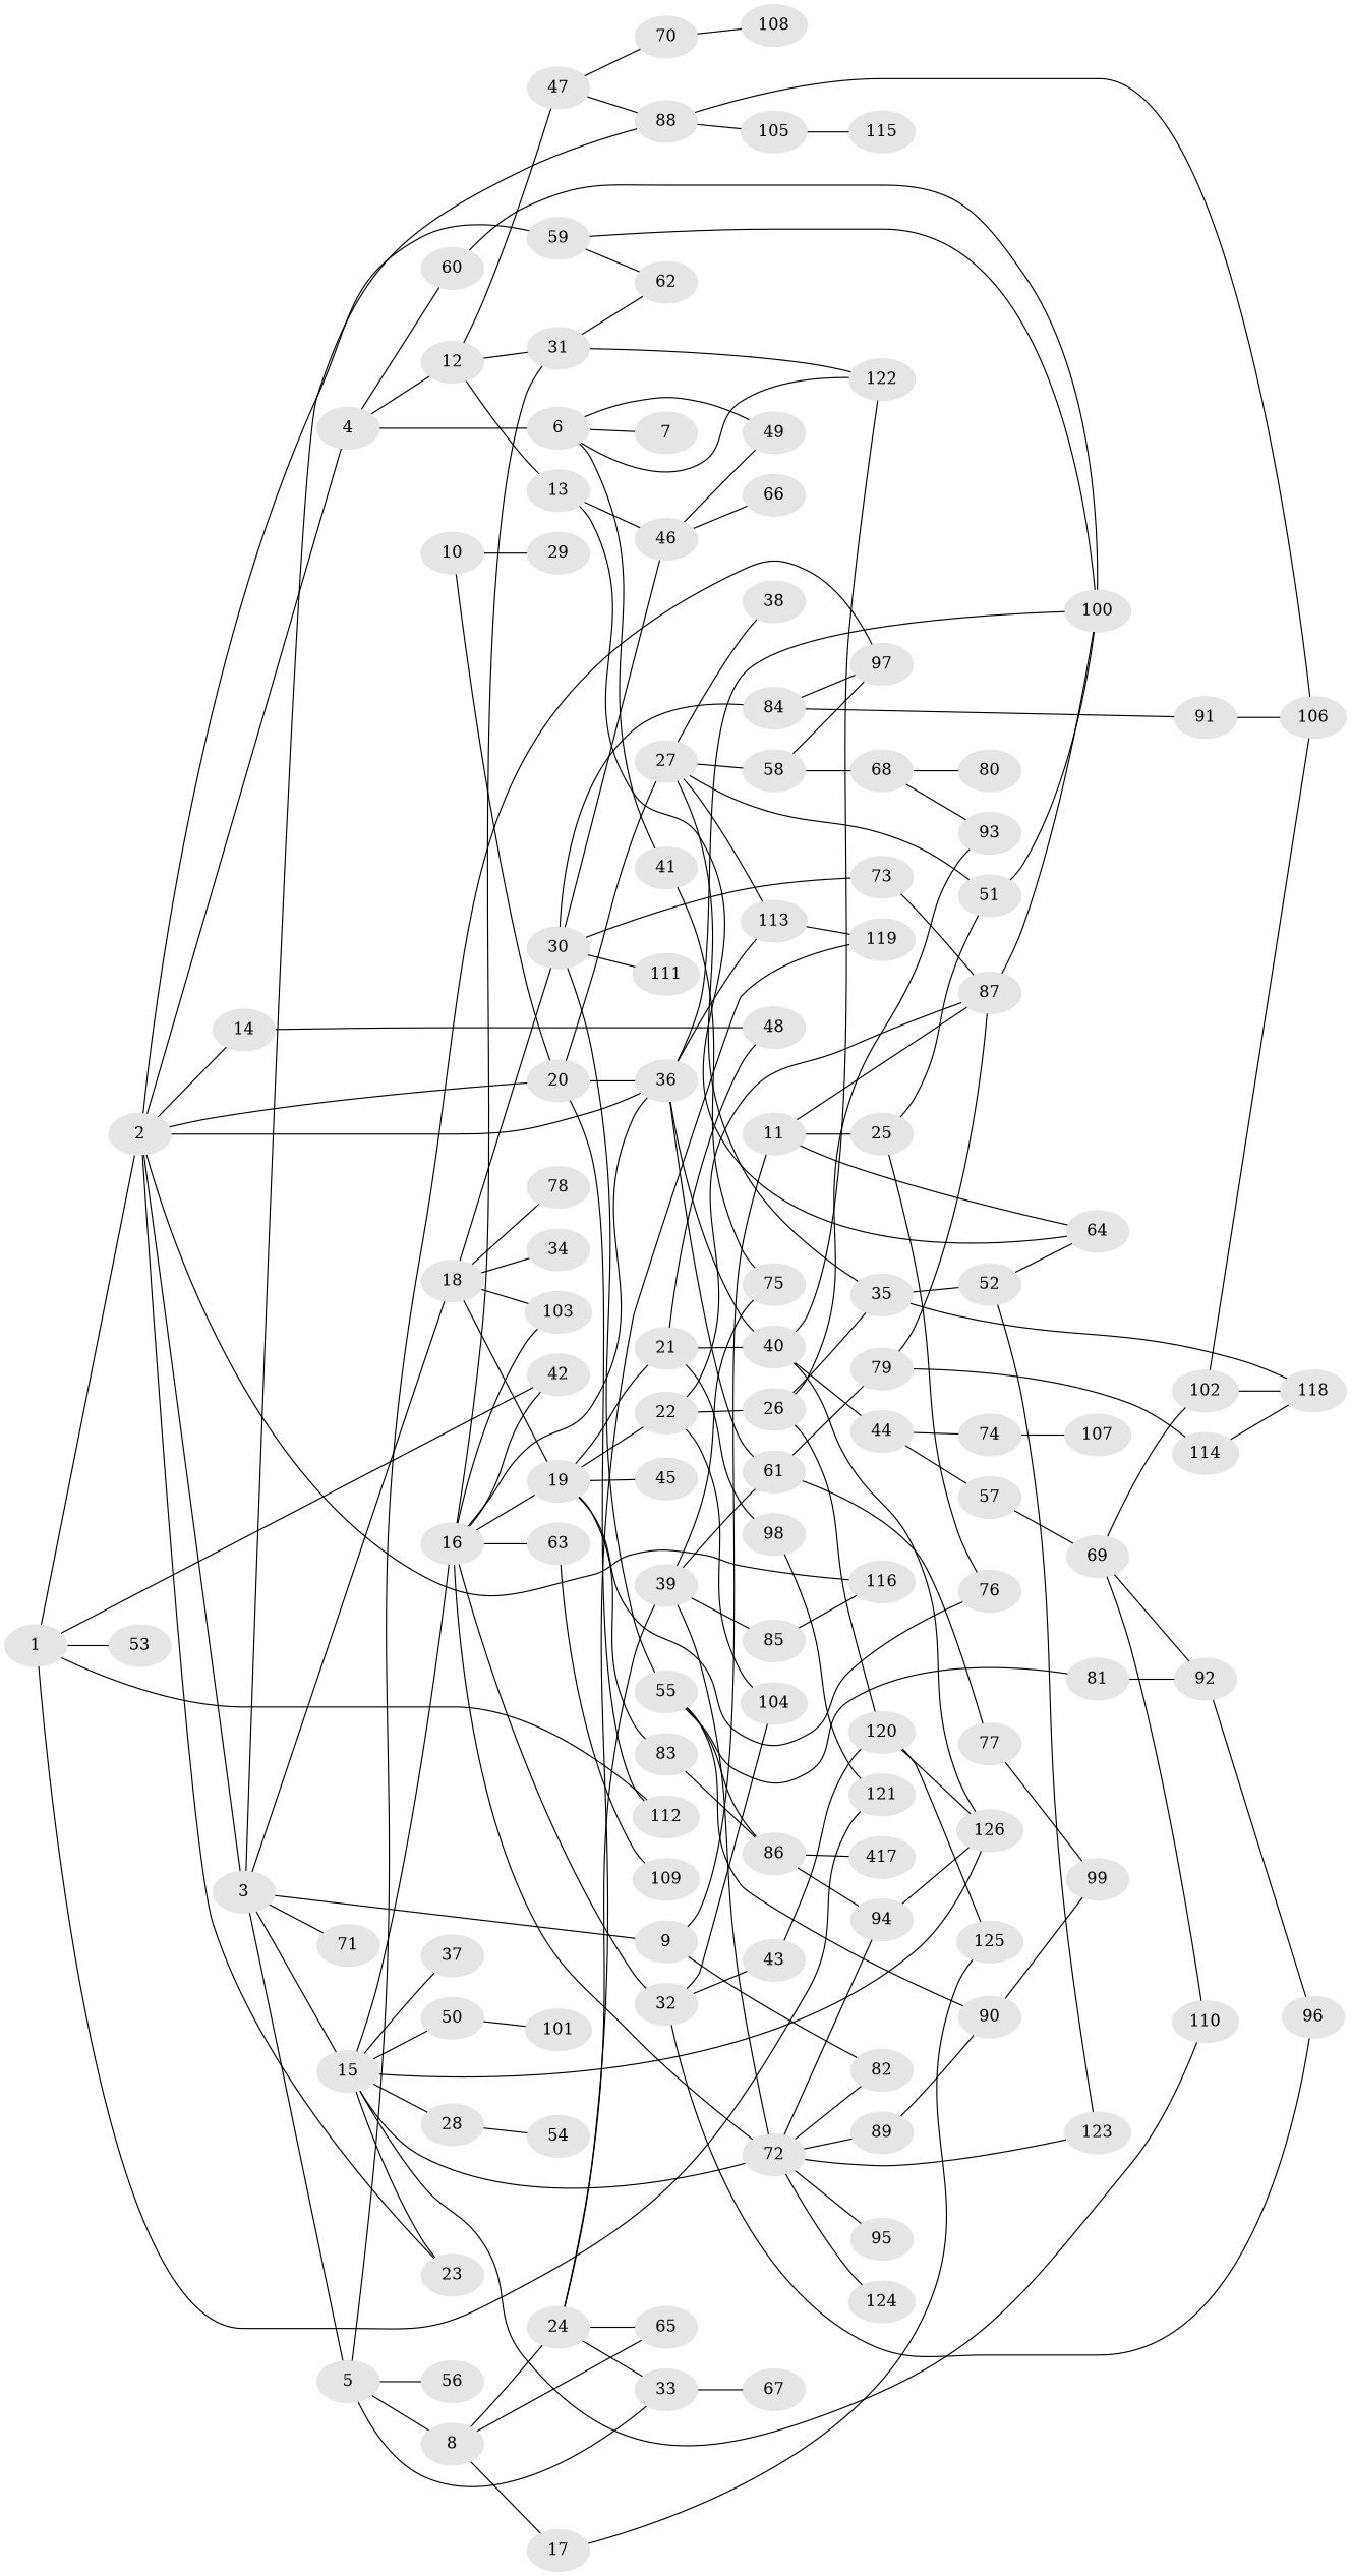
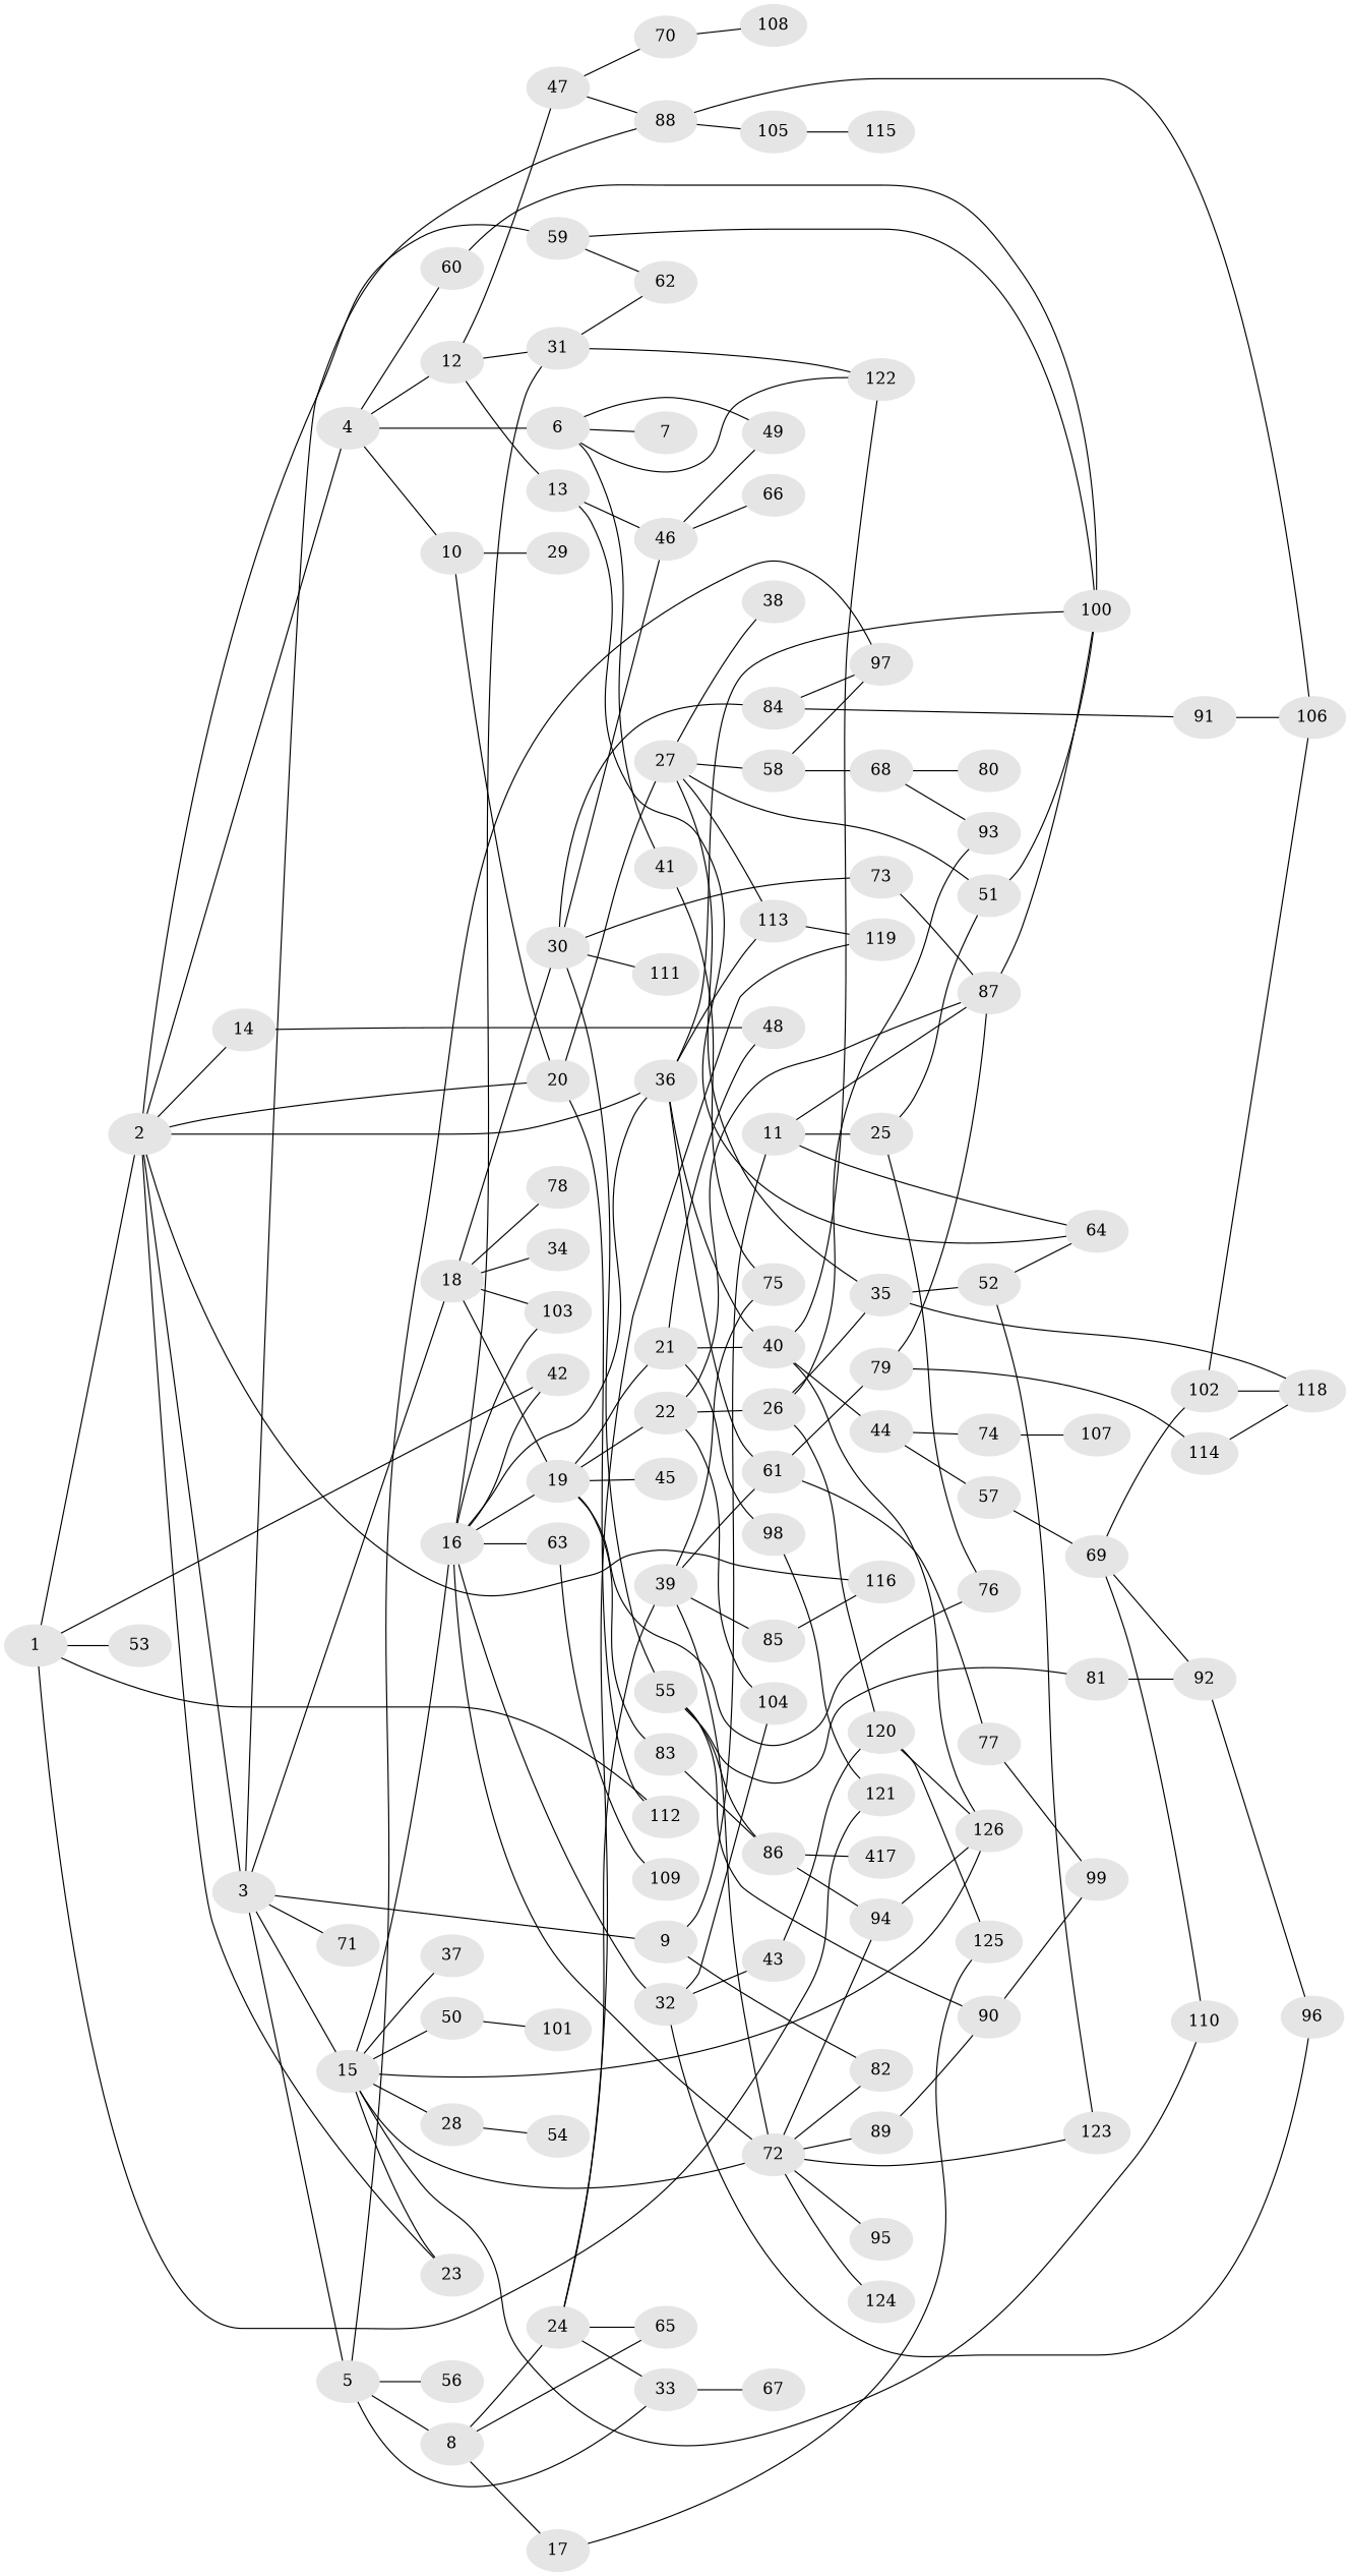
  graph {
    rankdir=LR
    node [color=gray90 style=filled]
    1
    2
    42
    53
    112
    121
    3
    4
    14
    20
    23
    36
    59
    116
    5
    9
    15
    18
    71
    88
    6
    10
    12
    60
    48
    27
    40
    113
    61
    100
    62
    8
    33
    56
    97
    11
    82
    16
    28
    37
    50
    72
    126
    110
    19
    103
    30
    34
    78
    105
    106
    7
    41
    49
    122
    29
    13
    31
    47
    17
    24
    65
    67
    75
    125
    39
    119
    25
    64
    87
    76
    51
    46
    70
    66
    32
    63
    54
    101
    123
    89
    94
    95
    124
    21
    22
    45
    83
    104
    43
    96
    109
    55
    73
    84
    111
    98
    26
    35
    38
    58
    44
    93
    120
    85
    52
    118
    68
    81
    86
    90
    91
    77
    79
    57
    74
    69
    107
    108
    92
    n121 [label=417]
    99
    102
    80
    114
    115
    1 -- 2
    1 -- 42
    1 -- 53
    1 -- 112
    1 -- 121
    2 -- 3
    2 -- 4
    2 -- 14
    2 -- 20
    2 -- 23
    2 -- 36
    2 -- 59
    2 -- 116
    3 -- 5
    3 -- 9
    3 -- 15
    3 -- 18
    3 -- 71
    3 -- 88
    4 -- 6
+   4 -- 10
    4 -- 12
    4 -- 60
    14 -- 48
    20 -- 112
-   20 -- 36
    20 -- 27
    36 -- 40
    36 -- 113
    36 -- 61
    36 -- 100
    59 -- 100
    59 -- 62
    5 -- 8
    5 -- 33
    5 -- 56
    5 -- 97
    9 -- 11
    9 -- 82
    15 -- 23
    15 -- 16
    15 -- 28
    15 -- 37
    15 -- 50
    15 -- 72
    15 -- 126
    15 -- 110
    18 -- 19
    18 -- 103
    18 -- 30
    18 -- 34
    18 -- 78
    88 -- 105
    88 -- 106
    6 -- 7
    6 -- 41
    6 -- 49
    6 -- 122
    10 -- 20
    10 -- 29
    12 -- 13
    12 -- 31
    12 -- 47
    60 -- 100
    27 -- 113
    27 -- 51
    27 -- 35
    27 -- 38
    27 -- 58
    40 -- 126
    40 -- 122
    40 -- 44
    113 -- 119
    61 -- 77
    61 -- 79
    8 -- 17
    8 -- 24
    8 -- 65
    33 -- 67
    11 -- 25
    11 -- 64
    11 -- 87
    16 -- 42
    16 -- 36
    16 -- 72
    16 -- 19
    16 -- 103
    16 -- 31
    16 -- 32
    16 -- 63
    28 -- 54
    50 -- 101
    72 -- 82
    72 -- 123
    72 -- 89
    72 -- 94
    72 -- 95
    72 -- 124
    19 -- 76
    19 -- 21
    19 -- 22
    19 -- 45
    19 -- 83
    30 -- 46
    30 -- 55
    30 -- 73
    30 -- 84
    30 -- 111
    105 -- 115
    41 -- 75
    13 -- 64
    13 -- 46
    31 -- 62
    31 -- 122
    47 -- 88
    47 -- 70
    17 -- 125
    24 -- 33
    24 -- 65
    24 -- 39
    24 -- 119
    39 -- 61
    39 -- 72
    39 -- 75
    39 -- 85
    25 -- 76
    25 -- 51
    87 -- 100
    51 -- 100
    46 -- 49
    46 -- 66
    70 -- 108
    32 -- 104
    32 -- 43
    32 -- 96
    63 -- 109
    89 -- 90
    94 -- 126
    21 -- 48
    21 -- 40
    21 -- 98
    22 -- 87
    22 -- 104
    22 -- 26
    83 -- 86
    43 -- 120
    55 -- 81
    55 -- 86
    55 -- 90
    73 -- 87
    84 -- 97
    84 -- 91
    98 -- 121
    26 -- 35
    26 -- 93
    26 -- 120
    35 -- 52
    35 -- 118
    58 -- 97
    58 -- 68
    44 -- 57
    44 -- 74
    120 -- 126
    120 -- 125
    85 -- 116
    52 -- 64
    52 -- 123
    68 -- 93
    68 -- 80
    81 -- 92
    86 -- 94
    86 -- n121
    90 -- 99
    91 -- 106
    77 -- 99
    79 -- 87
    79 -- 114
    57 -- 69
    74 -- 107
    69 -- 110
    69 -- 92
    69 -- 102
    92 -- 96
    102 -- 106
    102 -- 118
    114 -- 118
  }
